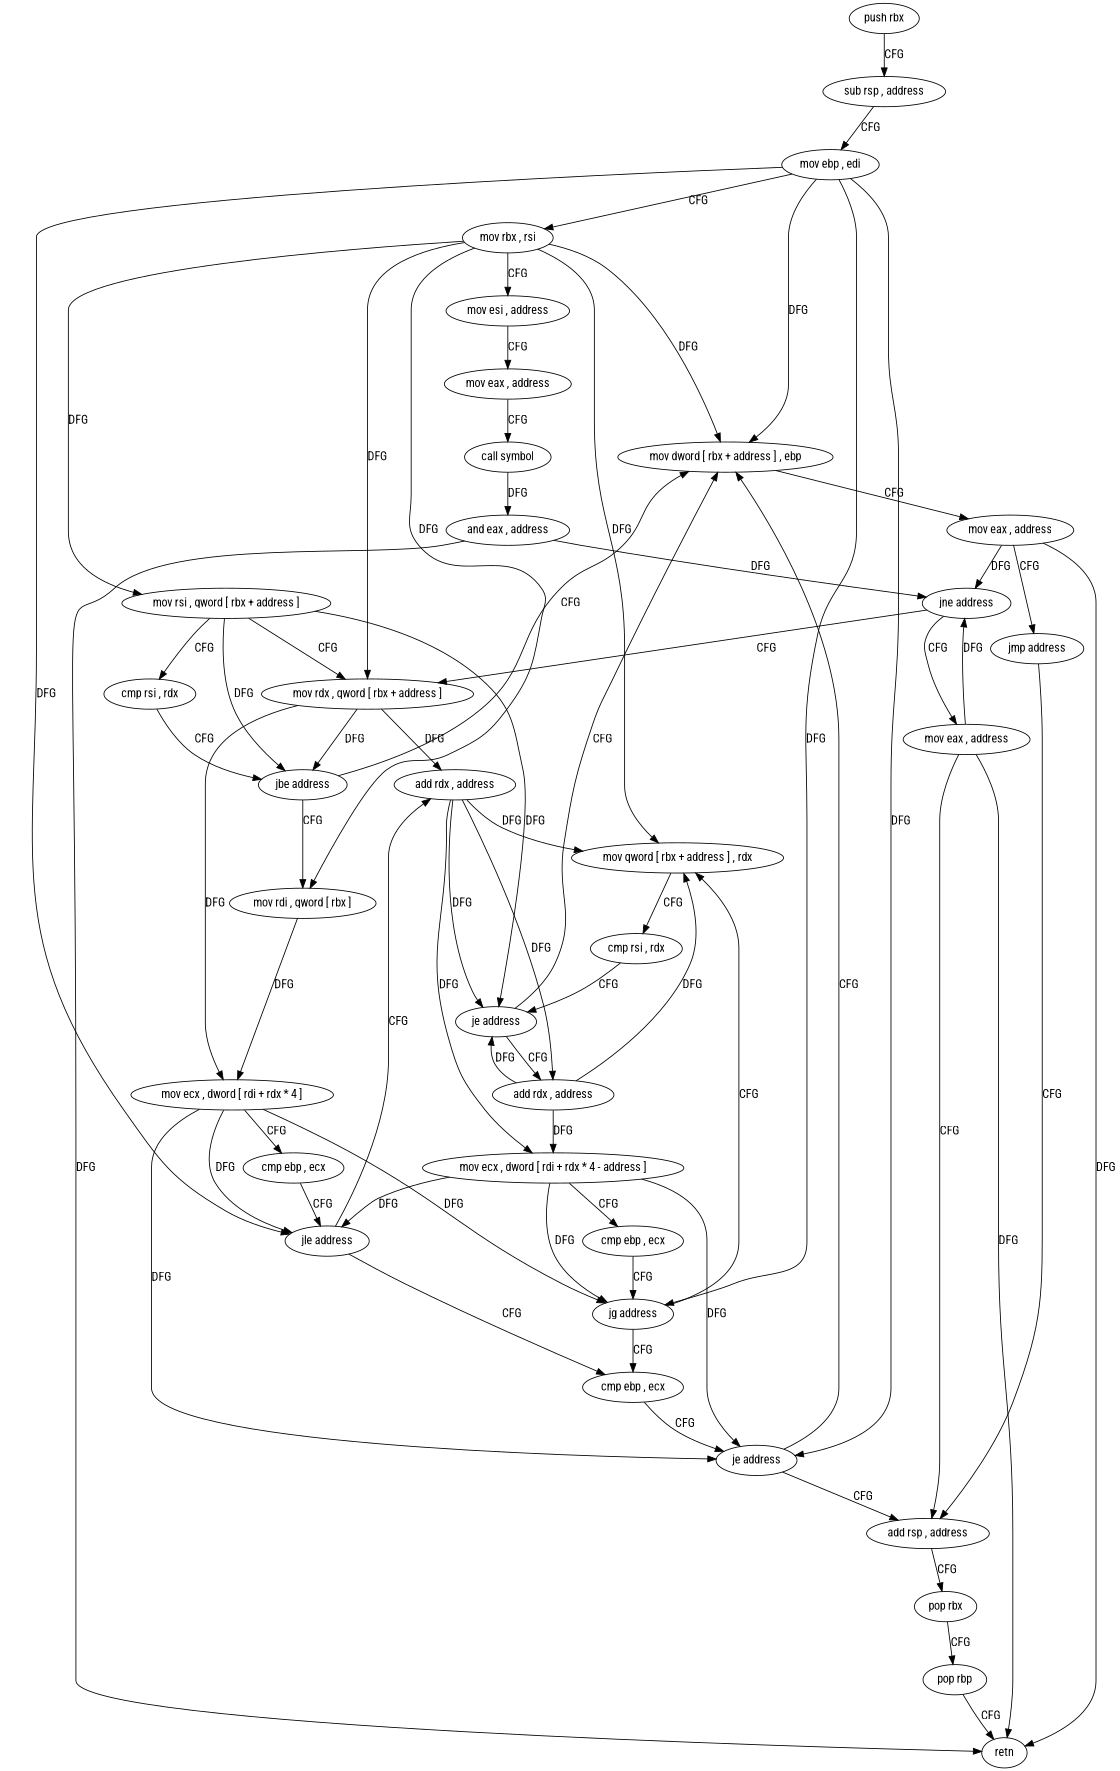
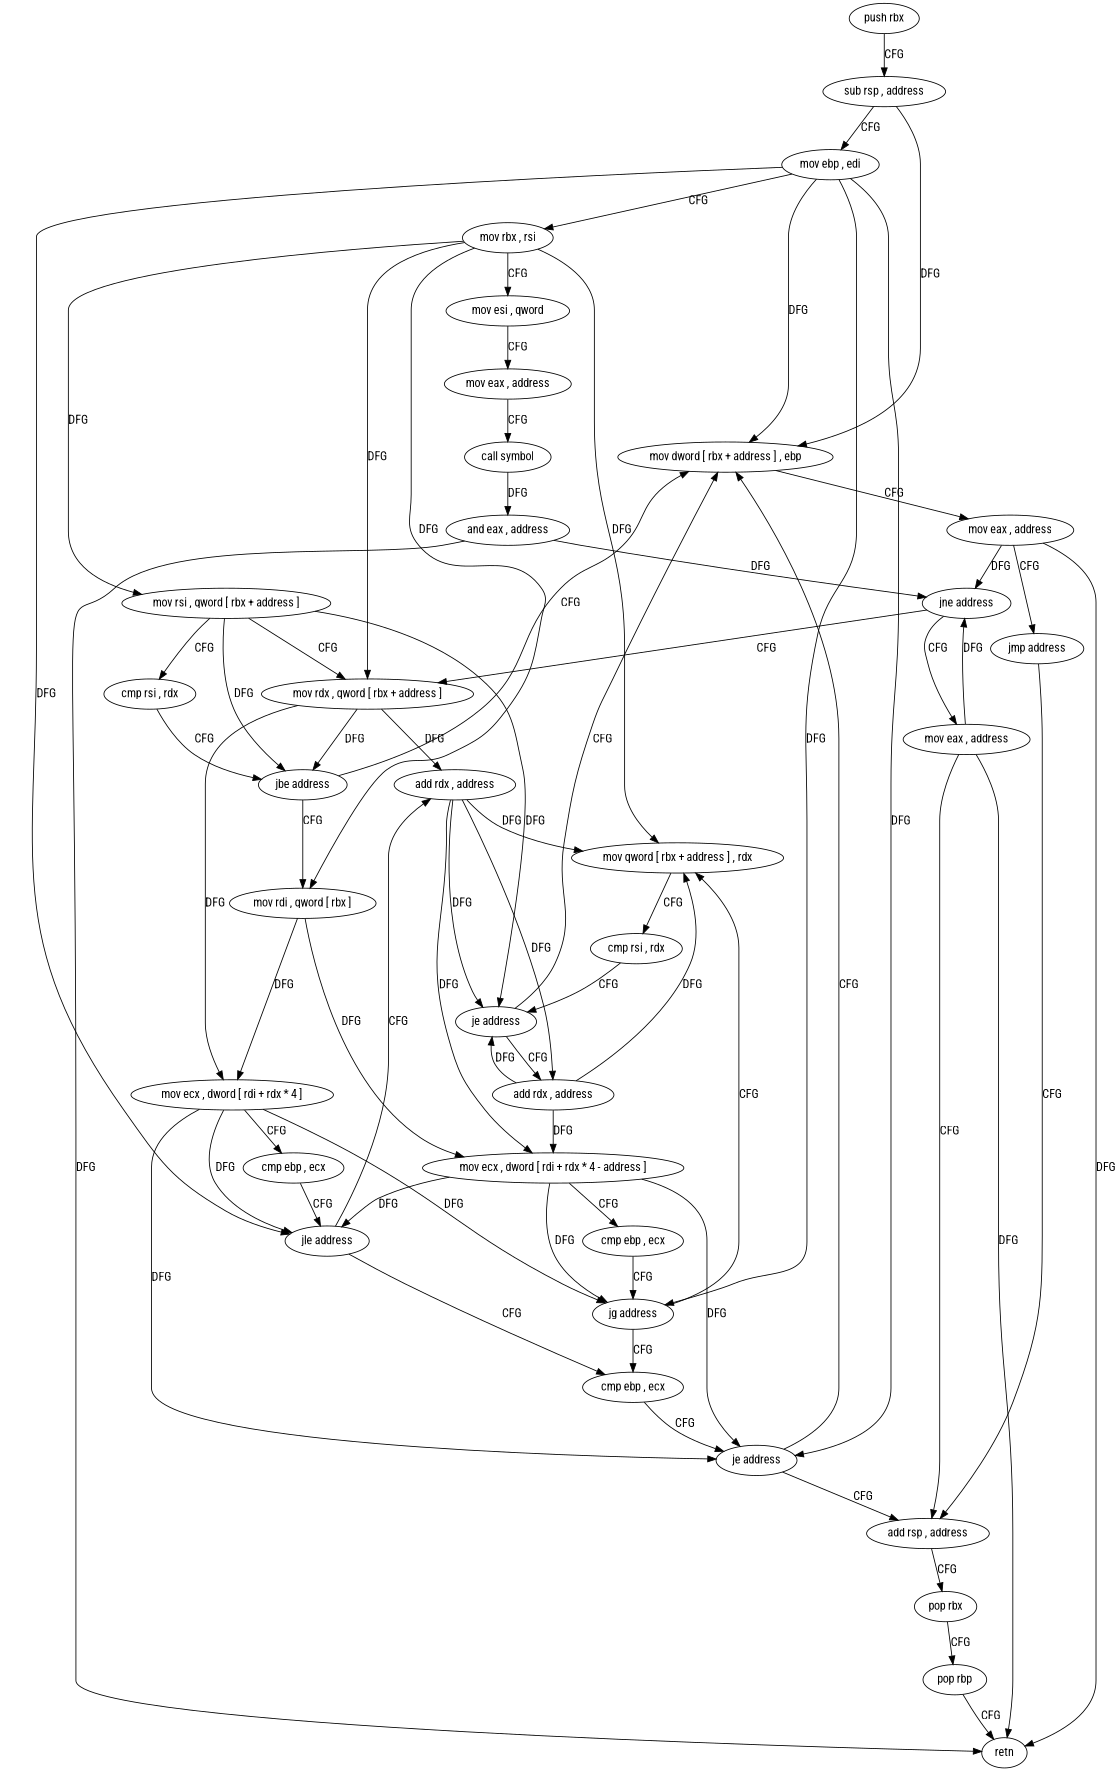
  digraph {
    fontname="Roboto Condensed"
    node [fontname="Roboto Condensed"]
    edge [fontname="Roboto Condensed"]
    n1 [label="push rbx"]
    n2 [label="sub rsp , address"]
    n3 [label="mov ebp , edi"]
    n4 [label="mov rbx , rsi"]
    n5 [label="mov dword [ rbx + address ] , ebp"]
    n6 [label="jle address"]
    n7 [label="je address"]
    n8 [label="jg address"]
-   n9 [label="mov esi , address"]
+   n9 [label="mov esi , qword"]
    n10 [label="mov rdx , qword [ rbx + address ]"]
    n11 [label="mov rsi , qword [ rbx + address ]"]
    n12 [label="mov rdi , qword [ rbx ]"]
    n13 [label="mov qword [ rbx + address ] , rdx"]
    n14 [label="mov eax , address"]
    n15 [label="add rdx , address"]
    n16 [label="cmp ebp , ecx"]
    n17 [label="add rsp , address"]
    n18 [label="mov eax , address"]
    n19 [label="jbe address"]
    n20 [label="mov ecx , dword [ rdi + rdx * 4 ]"]
    n21 [label="cmp rsi , rdx"]
    n22 [label="je address"]
    n23 [label="mov ecx , dword [ rdi + rdx * 4 - address ]"]
    n24 [label="cmp rsi , rdx"]
    n25 [label="call symbol"]
    n26 [label="and eax , address"]
    n27 [label="jne address"]
    n28 [label=retn]
    n29 [label="mov eax , address"]
    n30 [label="pop rbx"]
    n31 [label="cmp ebp , ecx"]
    n32 [label="add rdx , address"]
    n33 [label="pop rbp"]
    n34 [label="jmp address"]
    n35 [label="cmp ebp , ecx"]
    n1 -> n2 [label=CFG]
    n2 -> n3 [label=CFG]
    n3 -> n4 [label=CFG]
    n3 -> n5 [label=DFG]
    n3 -> n6 [label=DFG]
    n3 -> n7 [label=DFG]
    n3 -> n8 [label=DFG]
-   n4 -> n5 [label=DFG]
+   n2 -> n5 [label=DFG]
    n4 -> n9 [label=CFG]
    n4 -> n10 [label=DFG]
    n4 -> n11 [label=DFG]
    n4 -> n12 [label=DFG]
    n4 -> n13 [label=DFG]
    n5 -> n14 [label=CFG]
    n6 -> n15 [label=CFG]
    n6 -> n16 [label=CFG]
    n7 -> n5 [label=CFG]
    n7 -> n17 [label=CFG]
    n8 -> n13 [label=CFG]
    n8 -> n16 [label=CFG]
    n9 -> n18 [label=CFG]
    n10 -> n15 [label=DFG]
    n10 -> n19 [label=DFG]
    n10 -> n20 [label=DFG]
    n11 -> n10 [label=CFG]
    n11 -> n19 [label=DFG]
    n11 -> n21 [label=CFG]
    n11 -> n22 [label=DFG]
    n12 -> n20 [label=DFG]
+   n12 -> n23 [label=DFG]
    n13 -> n24 [label=CFG]
    n14 -> n27 [label=DFG]
    n14 -> n28 [label=DFG]
    n14 -> n34 [label=CFG]
    n15 -> n13 [label=DFG]
    n15 -> n22 [label=DFG]
    n15 -> n23 [label=DFG]
    n15 -> n32 [label=DFG]
    n16 -> n7 [label=CFG]
    n17 -> n30 [label=CFG]
    n18 -> n25 [label=CFG]
    n19 -> n5 [label=CFG]
    n19 -> n12 [label=CFG]
    n20 -> n6 [label=DFG]
    n20 -> n7 [label=DFG]
    n20 -> n8 [label=DFG]
    n20 -> n31 [label=CFG]
    n21 -> n19 [label=CFG]
    n22 -> n5 [label=CFG]
    n22 -> n32 [label=CFG]
    n23 -> n6 [label=DFG]
    n23 -> n7 [label=DFG]
    n23 -> n8 [label=DFG]
    n23 -> n35 [label=CFG]
    n24 -> n22 [label=CFG]
    n25 -> n26 [label=DFG]
    n26 -> n27 [label=DFG]
    n26 -> n28 [label=DFG]
    n27 -> n10 [label=CFG]
    n27 -> n29 [label=CFG]
    n29 -> n17 [label=CFG]
    n29 -> n27 [label=DFG]
    n29 -> n28 [label=DFG]
    n30 -> n33 [label=CFG]
    n31 -> n6 [label=CFG]
    n32 -> n13 [label=DFG]
    n32 -> n22 [label=DFG]
    n32 -> n23 [label=DFG]
    n33 -> n28 [label=CFG]
    n34 -> n17 [label=CFG]
    n35 -> n8 [label=CFG]
  }
